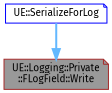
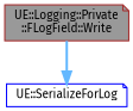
  digraph {
    rankdir=TB
    fontname="Fira Sans"
    node [fontname="Fira Sans" fontsize=10 shape=note style=filled]
    n1 [color=brown fillcolor=grey60 fontcolor=black height=0.2 label="UE::Logging::Private\l::FLogField::Write" width=0.4]
    n2 [color=blue fillcolor=white height=0.2 label="UE::SerializeForLog" width=0.4]
-   n2 -> n1 [color=steelblue1 fontname="Fira Sans" fontsize=10 labelfontname=Helvetica labelfontsize=10 style=bold arrowhead=normal]
+   n1 -> n2 [color=steelblue1 fontname="Fira Sans" fontsize=10 labelfontname=Helvetica labelfontsize=10 style=bold arrowhead=normal]
  }
